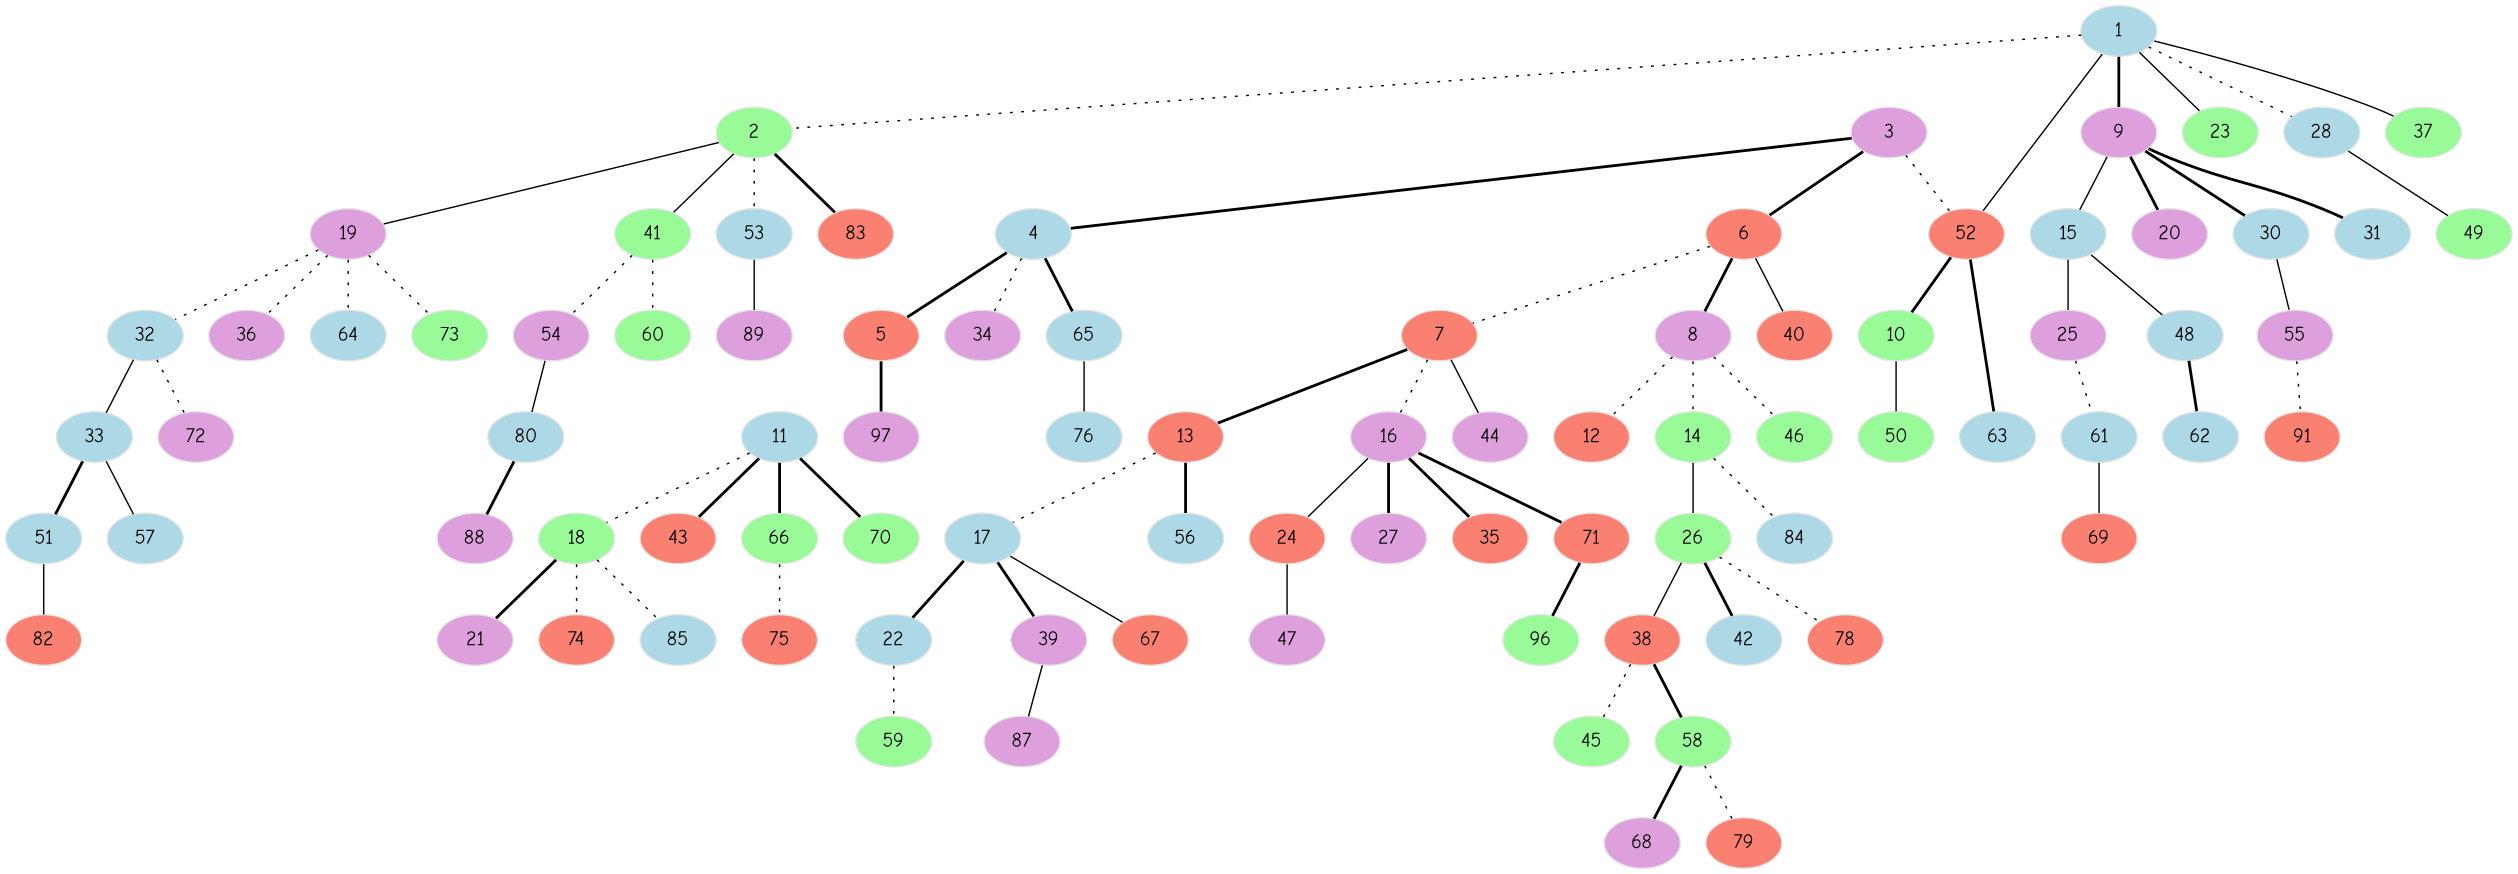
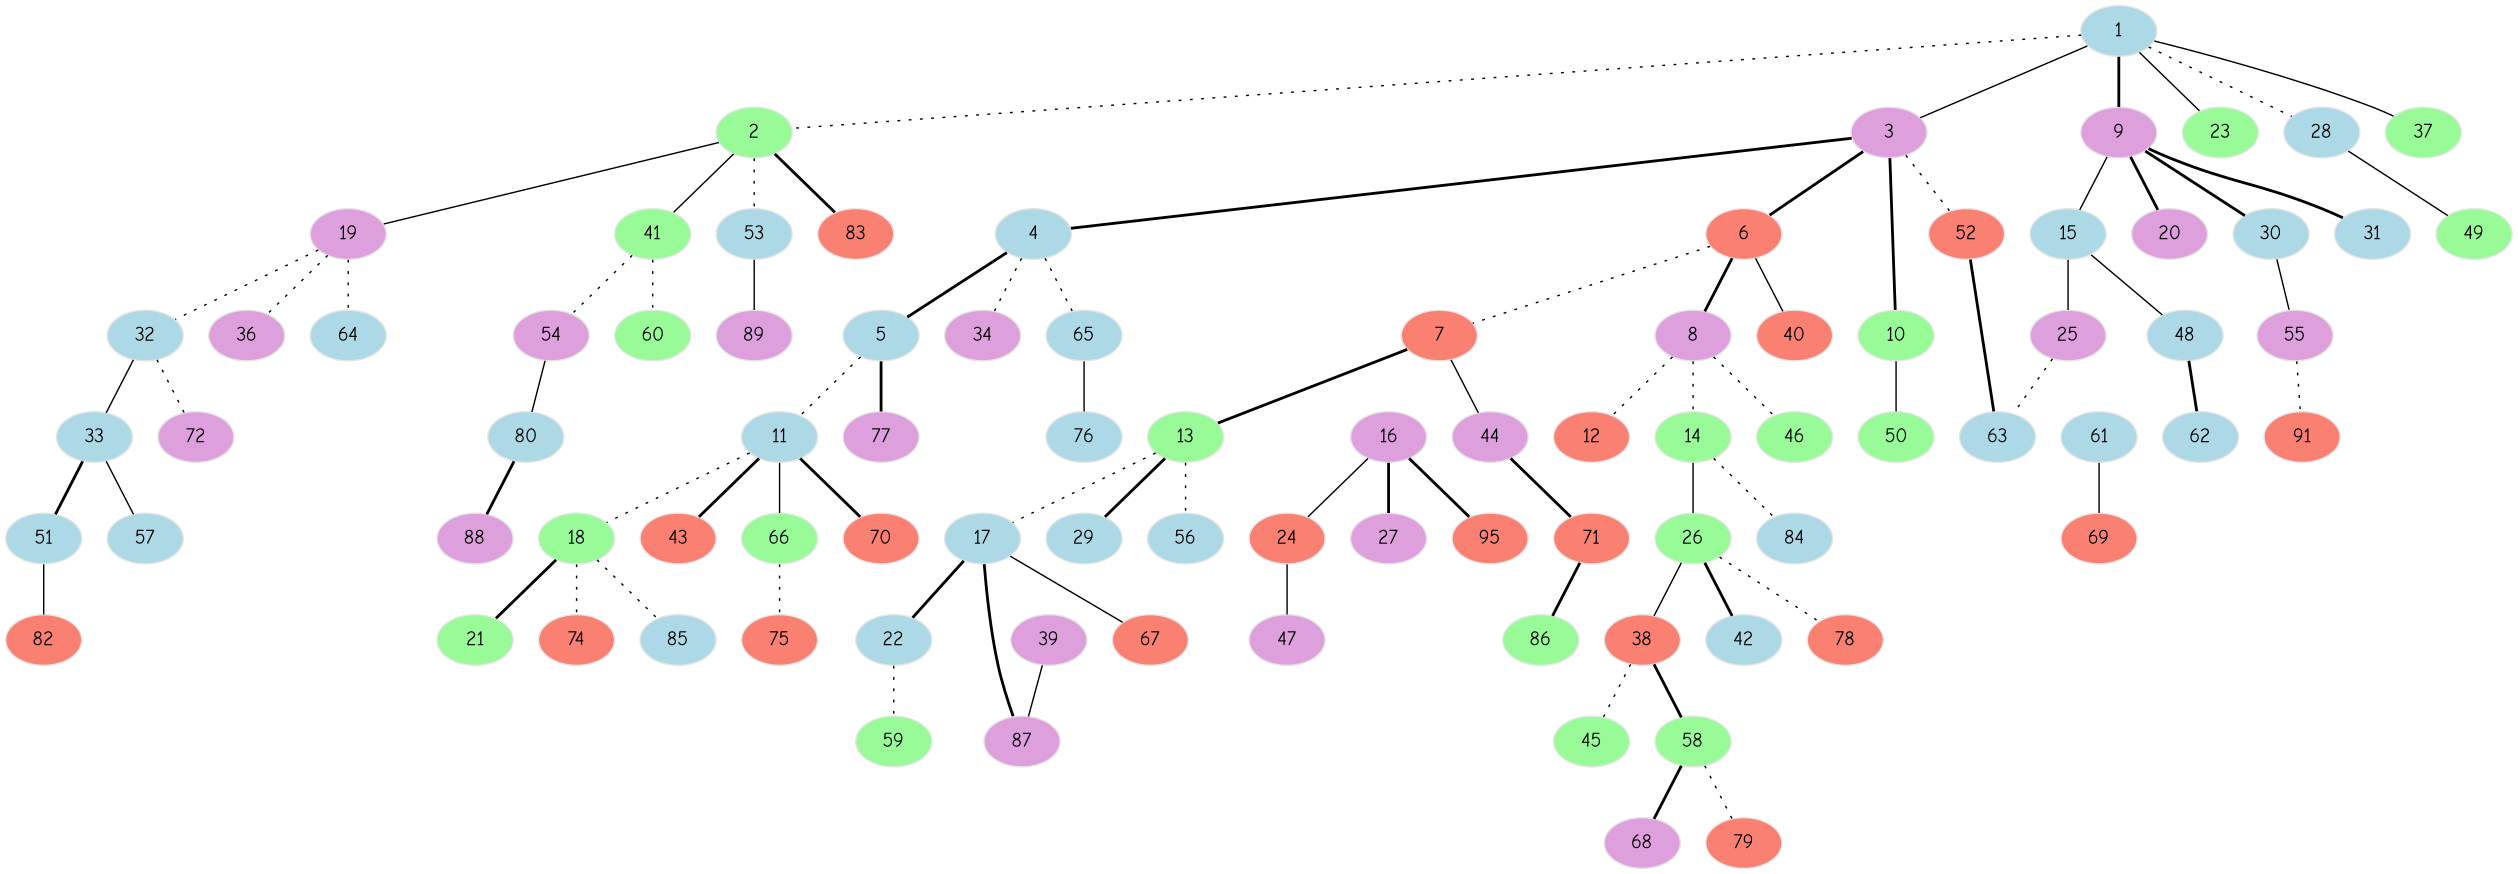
  graph {
    fontname="Comic Neue"
    node [color=gray90 fillcolor=lightblue fontname="Comic Neue" style=filled]
    edge [fontname="Comic Neue" style=bold]
    2 [fillcolor=palegreen]
    1
    3 [fillcolor=plum]
    9 [fillcolor=plum]
    23 [fillcolor=palegreen]
    28
    37 [fillcolor=palegreen]
    19 [fillcolor=plum]
    41 [fillcolor=palegreen]
    53
    83 [fillcolor=salmon]
    4
    6 [fillcolor=salmon]
    10 [fillcolor=palegreen]
    52 [fillcolor=salmon]
    15
    20 [fillcolor=plum]
    30
    31
    49 [fillcolor=palegreen]
    32
    36 [fillcolor=plum]
    64
-   73 [fillcolor=palegreen]
    54 [fillcolor=plum]
    60 [fillcolor=palegreen]
    89 [fillcolor=plum]
-   5 [fillcolor=salmon]
+   5
    34 [fillcolor=plum]
    65
    7 [fillcolor=salmon]
    8 [fillcolor=plum]
    40 [fillcolor=salmon]
    50 [fillcolor=palegreen]
    63
    11
-   77 [fillcolor=plum label=97]
+   77 [fillcolor=plum]
    76
    18 [fillcolor=palegreen]
    43 [fillcolor=salmon]
    66 [fillcolor=palegreen]
-   70 [fillcolor=palegreen]
-   13 [fillcolor=salmon]
+   70 [fillcolor=salmon]
+   13 [fillcolor=palegreen]
    16 [fillcolor=plum]
    44 [fillcolor=plum]
    12 [fillcolor=salmon]
    14 [fillcolor=palegreen]
    46 [fillcolor=palegreen]
    17
+   29
    56
    24 [fillcolor=salmon]
    27 [fillcolor=plum]
-   35 [fillcolor=salmon]
+   35 [fillcolor=salmon label=95]
    71 [fillcolor=salmon]
    26 [fillcolor=palegreen]
    84
    25 [fillcolor=plum]
    48
    55 [fillcolor=plum]
-   21 [fillcolor=plum]
+   21 [fillcolor=palegreen]
    74 [fillcolor=salmon]
    85
    75 [fillcolor=salmon]
    22
    39 [fillcolor=plum]
    67 [fillcolor=salmon]
    38 [fillcolor=salmon]
    42
    78 [fillcolor=salmon]
    61
    62
    47 [fillcolor=plum]
-   86 [fillcolor=palegreen label=96]
+   86 [fillcolor=palegreen]
    59 [fillcolor=palegreen]
    87 [fillcolor=plum]
    33
    72 [fillcolor=plum]
    69 [fillcolor=salmon]
    45 [fillcolor=palegreen]
    58 [fillcolor=palegreen]
    n82 [fillcolor=salmon label=91]
    51
    57
    82 [fillcolor=salmon]
    68 [fillcolor=plum]
    79 [fillcolor=salmon]
    80
    88 [fillcolor=plum]
    2 -- 19 [style=solid]
    2 -- 41 [style=solid]
    2 -- 53 [style=dotted]
    2 -- 83
    1 -- 2 [style=dotted]
-   1 -- 52 [style=solid]
+   1 -- 3 [style=solid]
    1 -- 9
    1 -- 23 [style=solid]
    1 -- 28 [style=dotted]
    1 -- 37 [style=solid]
    3 -- 4
    3 -- 6
-   52 -- 10
+   3 -- 10
    3 -- 52 [style=dotted]
    9 -- 15 [style=solid]
    9 -- 20
    9 -- 30
    9 -- 31
    28 -- 49 [style=solid]
    19 -- 32 [style=dotted]
    19 -- 36 [style=dotted]
    19 -- 64 [style=dotted]
-   19 -- 73 [style=dotted]
    41 -- 54 [style=dotted]
    41 -- 60 [style=dotted]
    53 -- 89 [style=solid]
    4 -- 5
    4 -- 34 [style=dotted]
-   4 -- 65
+   4 -- 65 [style=dotted]
    6 -- 7 [style=dotted]
    6 -- 8
    6 -- 40 [style=solid]
    10 -- 50 [style=solid]
    52 -- 63
    15 -- 25 [style=solid]
    15 -- 48 [style=solid]
    30 -- 55 [style=solid]
    32 -- 33 [style=solid]
    32 -- 72 [style=dotted]
    54 -- 80 [style=solid]
+   5 -- 11 [style=dotted]
    5 -- 77
    65 -- 76 [style=solid]
    7 -- 13
-   7 -- 16 [style=dotted]
    7 -- 44 [style=solid]
    8 -- 12 [style=dotted]
    8 -- 14 [style=dotted]
    8 -- 46 [style=dotted]
    11 -- 18 [style=dotted]
    11 -- 43
-   11 -- 66
+   11 -- 66 [style=solid]
    11 -- 70
    18 -- 21
    18 -- 74 [style=dotted]
    18 -- 85 [style=dotted]
    66 -- 75 [style=dotted]
    13 -- 17 [style=dotted]
-   13 -- 56
+   13 -- 29
+   13 -- 56 [style=dotted]
    16 -- 24 [style=solid]
    16 -- 27
    16 -- 35
-   16 -- 71
+   44 -- 71
    14 -- 26 [style=solid]
    14 -- 84 [style=dotted]
    17 -- 22
-   17 -- 39
+   17 -- 87
    17 -- 67 [style=solid]
    24 -- 47 [style=solid]
    71 -- 86
    26 -- 38 [style=solid]
    26 -- 42
    26 -- 78 [style=dotted]
-   25 -- 61 [style=dotted]
+   25 -- 63 [style=dotted]
    48 -- 62
    55 -- n82 [style=dotted]
    22 -- 59 [style=dotted]
    39 -- 87 [style=solid]
    38 -- 45 [style=dotted]
    38 -- 58
    61 -- 69 [style=solid]
    33 -- 51
    33 -- 57 [style=solid]
    58 -- 68
    58 -- 79 [style=dotted]
    51 -- 82 [style=solid]
    80 -- 88
  }
